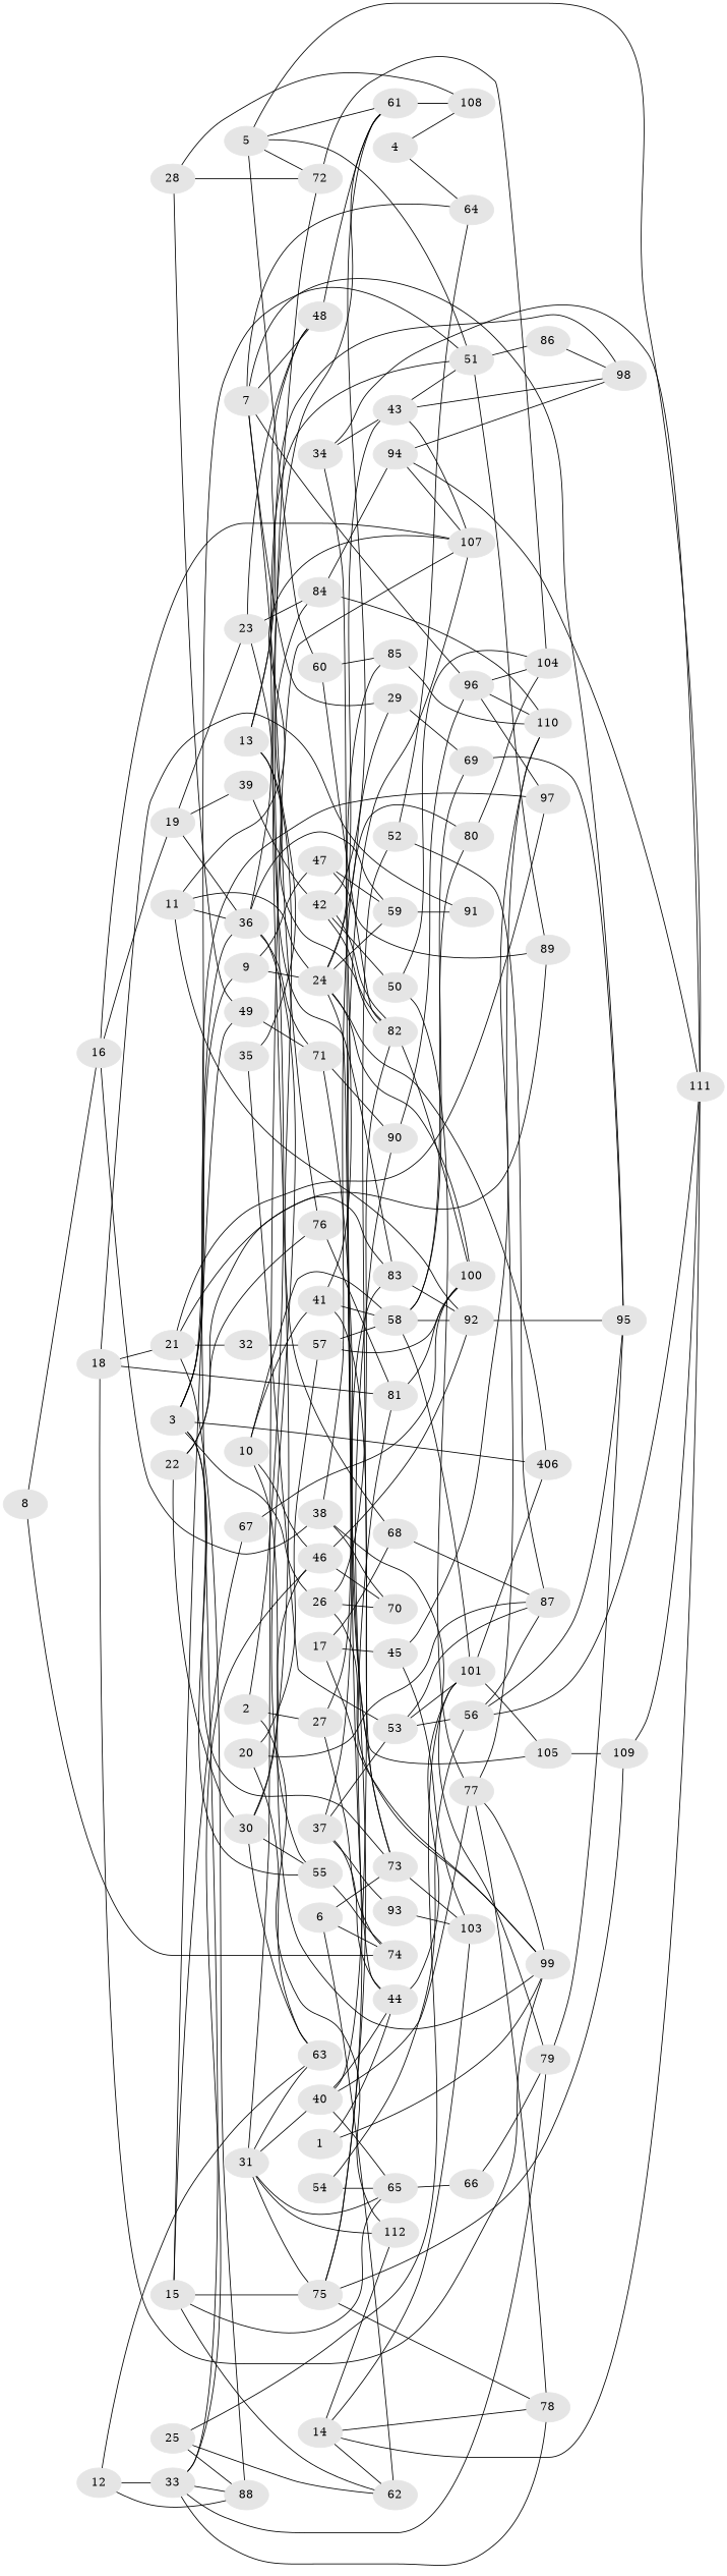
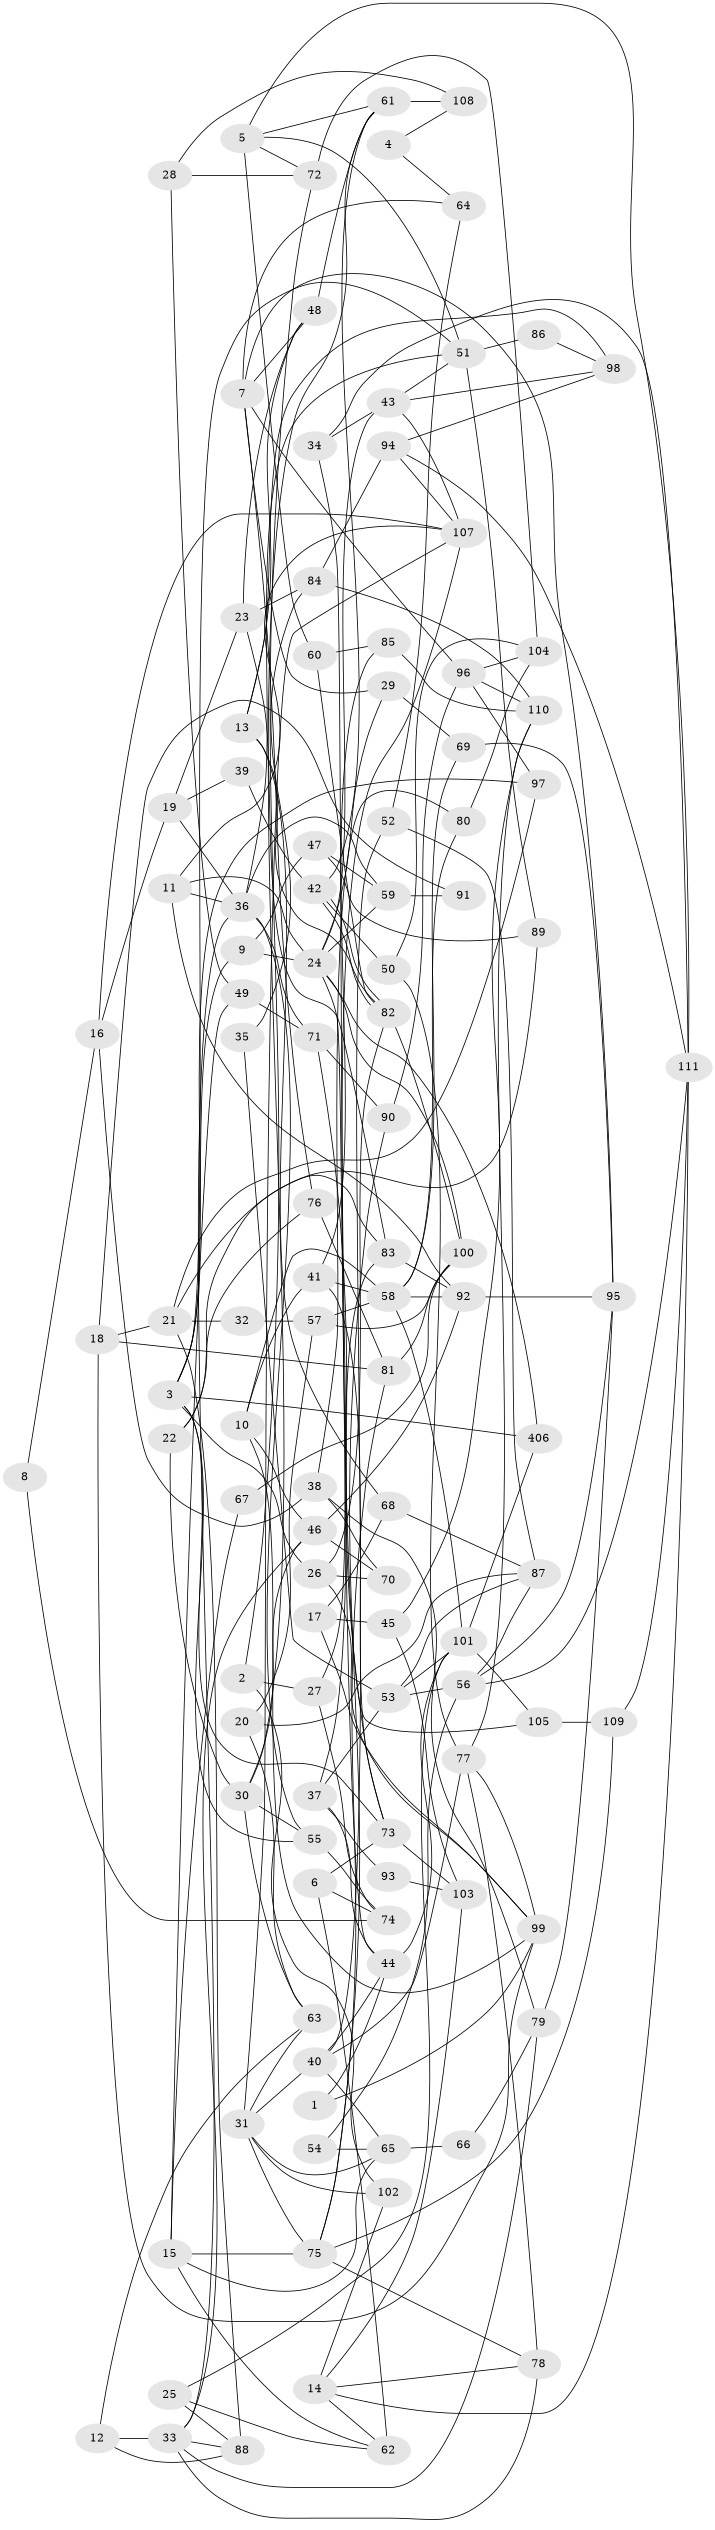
  graph {
    rankdir=LR
    node [color=gray90 style=filled]
    1
    44
    99
    101
    2
    27
    72
-   102 [label=112]
+   102
    74
    83
    104
    3
    9
    26
    51
    55
    73
    97
    n19 [label=406]
    24
    47
    82
    70
    89
    86
    103
    4
    64
    108
    5
    60
    61
    111
    85
    6
    62
    7
    29
    48
    76
    95
    96
    69
    81
    110
    8
    16
    107
    19
    38
    43
    59
    100
    105
    10
    41
    46
    58
    92
    80
    11
    36
    71
    12
    33
    63
    88
    78
    79
    13
    68
    98
    87
    14
    15
    49
    65
    67
    75
    66
    90
    109
    23
    39
    17
    45
    18
    21
    91
    32
    84
    42
    20
    57
    22
    30
    94
    25
    28
    31
    40
    52
    77
    34
    35
    53
    56
    37
    93
    50
    54
    1 -- 44
    1 -- 99
    44 -- 101
    101 -- n19
    101 -- 105
    2 -- 27
    2 -- 72
    2 -- 102
    27 -- 74
    27 -- 83
    72 -- 104
    83 -- 92
    3 -- 9
    3 -- 26
    3 -- 51
    3 -- 55
    3 -- 73
    3 -- 97
    3 -- n19
    9 -- 24
    9 -- 47
    26 -- 99
    26 -- 82
    26 -- 70
    51 -- 89
    51 -- 86
    55 -- 74
    73 -- 103
    24 -- n19
    24 -- 29
    24 -- 43
    24 -- 59
    24 -- 100
    24 -- 105
    47 -- 89
    47 -- 59
    82 -- 100
    86 -- 98
    4 -- 64
    4 -- 108
    5 -- 72
    5 -- 51
    5 -- 60
    5 -- 61
    5 -- 111
    60 -- 82
    60 -- 85
    61 -- 108
    85 -- 110
    6 -- 74
    6 -- 73
    6 -- 62
    7 -- 64
    7 -- 29
    7 -- 48
    7 -- 76
    7 -- 95
    7 -- 96
    29 -- 69
    48 -- 61
    76 -- 81
    96 -- 104
    96 -- 97
    96 -- 110
    69 -- 95
    81 -- 100
    8 -- 74
    8 -- 16
    16 -- 107
    16 -- 19
    16 -- 38
    19 -- 36
    19 -- 23
    19 -- 39
    38 -- 70
    38 -- 80
    38 -- 79
    43 -- 51
    43 -- 107
    43 -- 98
    59 -- 91
    105 -- 109
    10 -- 99
    10 -- 41
    10 -- 46
    10 -- 58
    41 -- 73
    41 -- 85
    41 -- 58
    46 -- 70
    46 -- 92
    58 -- 101
    58 -- 69
    58 -- 92
    58 -- 80
    92 -- 95
    80 -- 104
    11 -- 24
    11 -- 107
    11 -- 92
    11 -- 36
    36 -- 51
    36 -- 55
    36 -- 59
    36 -- 71
    71 -- 73
    71 -- 90
    12 -- 33
    12 -- 63
    12 -- 88
    33 -- 46
    33 -- 36
    33 -- 88
    33 -- 78
    33 -- 79
    79 -- 95
    13 -- 82
    13 -- 48
    13 -- 68
    13 -- 98
    68 -- 87
    14 -- 102
    14 -- 103
    14 -- 111
    14 -- 62
    14 -- 78
    15 -- 62
    15 -- 49
    15 -- 65
    15 -- 67
    15 -- 75
    49 -- 71
    65 -- 66
    67 -- 100
    75 -- 81
    75 -- 78
    75 -- 90
    75 -- 109
    66 -- 79
    90 -- 96
    109 -- 111
    23 -- 83
    23 -- 48
    23 -- 84
    39 -- 42
    17 -- 99
    17 -- 68
    17 -- 45
    45 -- 103
    45 -- 110
    18 -- 99
    18 -- 81
    18 -- 21
    18 -- 91
    21 -- 83
    21 -- 97
    21 -- 88
    21 -- 32
    32 -- 57
    84 -- 110
    84 -- 94
    42 -- 82
    42 -- 82
    42 -- 61
    42 -- 50
    20 -- 63
    20 -- 87
    20 -- 57
    57 -- 100
    57 -- 58
    22 -- 89
    22 -- 76
    22 -- 30
    30 -- 55
    30 -- 61
    30 -- 46
    30 -- 63
    94 -- 111
    94 -- 107
    94 -- 98
    25 -- 101
    25 -- 62
    25 -- 88
    28 -- 72
    28 -- 108
    28 -- 49
    31 -- 102
    31 -- 107
    31 -- 63
    31 -- 65
    31 -- 75
    31 -- 40
    40 -- 44
    40 -- 65
    40 -- 52
    40 -- 77
    52 -- 64
    52 -- 87
    77 -- 99
    77 -- 110
    77 -- 78
    34 -- 44
    34 -- 111
    34 -- 43
    35 -- 84
    35 -- 53
    53 -- 101
    53 -- 87
    53 -- 56
    56 -- 111
    56 -- 95
    56 -- 87
    37 -- 44
    37 -- 107
    37 -- 53
    37 -- 93
    93 -- 103
    50 -- 104
    50 -- 77
    54 -- 65
    54 -- 56
  }
